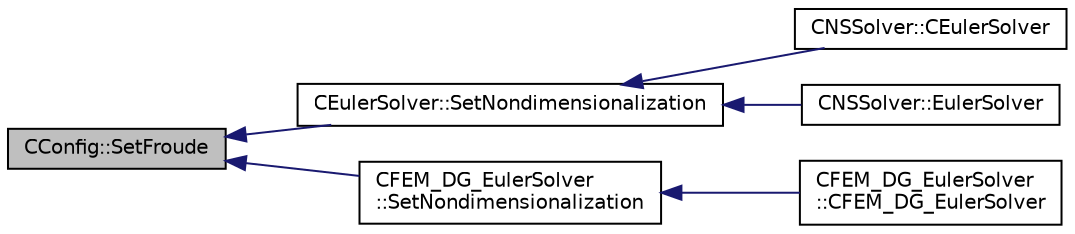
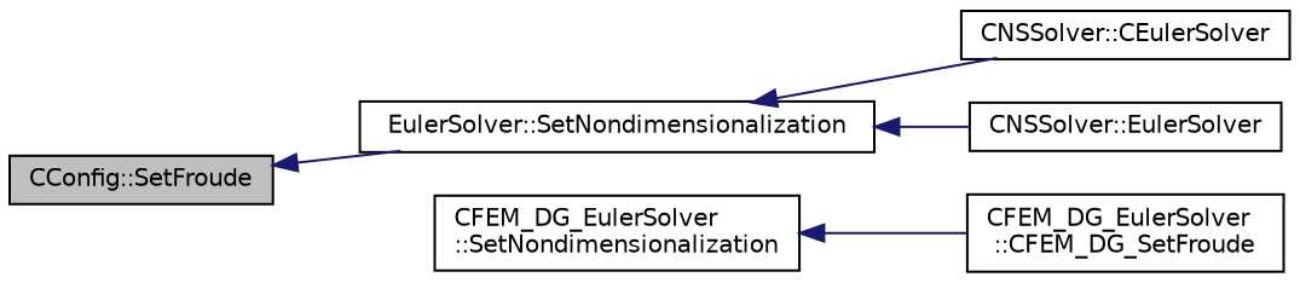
  digraph {
    rankdir=LR
    node [color=black fillcolor=white fontname=Helvetica fontsize=10 shape=record style=filled]
    edge [color=midnightblue dir=back fontname=Helvetica fontsize=10 labelfontname=Helvetica labelfontsize=10 style=solid]
    n1 [fillcolor=grey75 fontcolor=black height=0.2 label="CConfig::SetFroude" width=0.4]
-   n2 [height=0.2 label="CEulerSolver::SetNondimensionalization" width=0.4]
+   n2 [height=0.2 label="EulerSolver::SetNondimensionalization" width=0.4]
    n3 [height=0.2 label="CFEM_DG_EulerSolver\l::SetNondimensionalization" width=0.4]
    n4 [height=0.2 label="CNSSolver::CEulerSolver" width=0.4]
    n5 [height=0.2 label="CNSSolver::EulerSolver" width=0.4]
-   n6 [height=0.2 label="CFEM_DG_EulerSolver\l::CFEM_DG_EulerSolver" width=0.4]
+   n6 [height=0.2 label="CFEM_DG_EulerSolver\l::CFEM_DG_SetFroude" width=0.4]
    n1 -> n2
-   n1 -> n3
    n2 -> n4
    n2 -> n5
    n3 -> n6
  }
